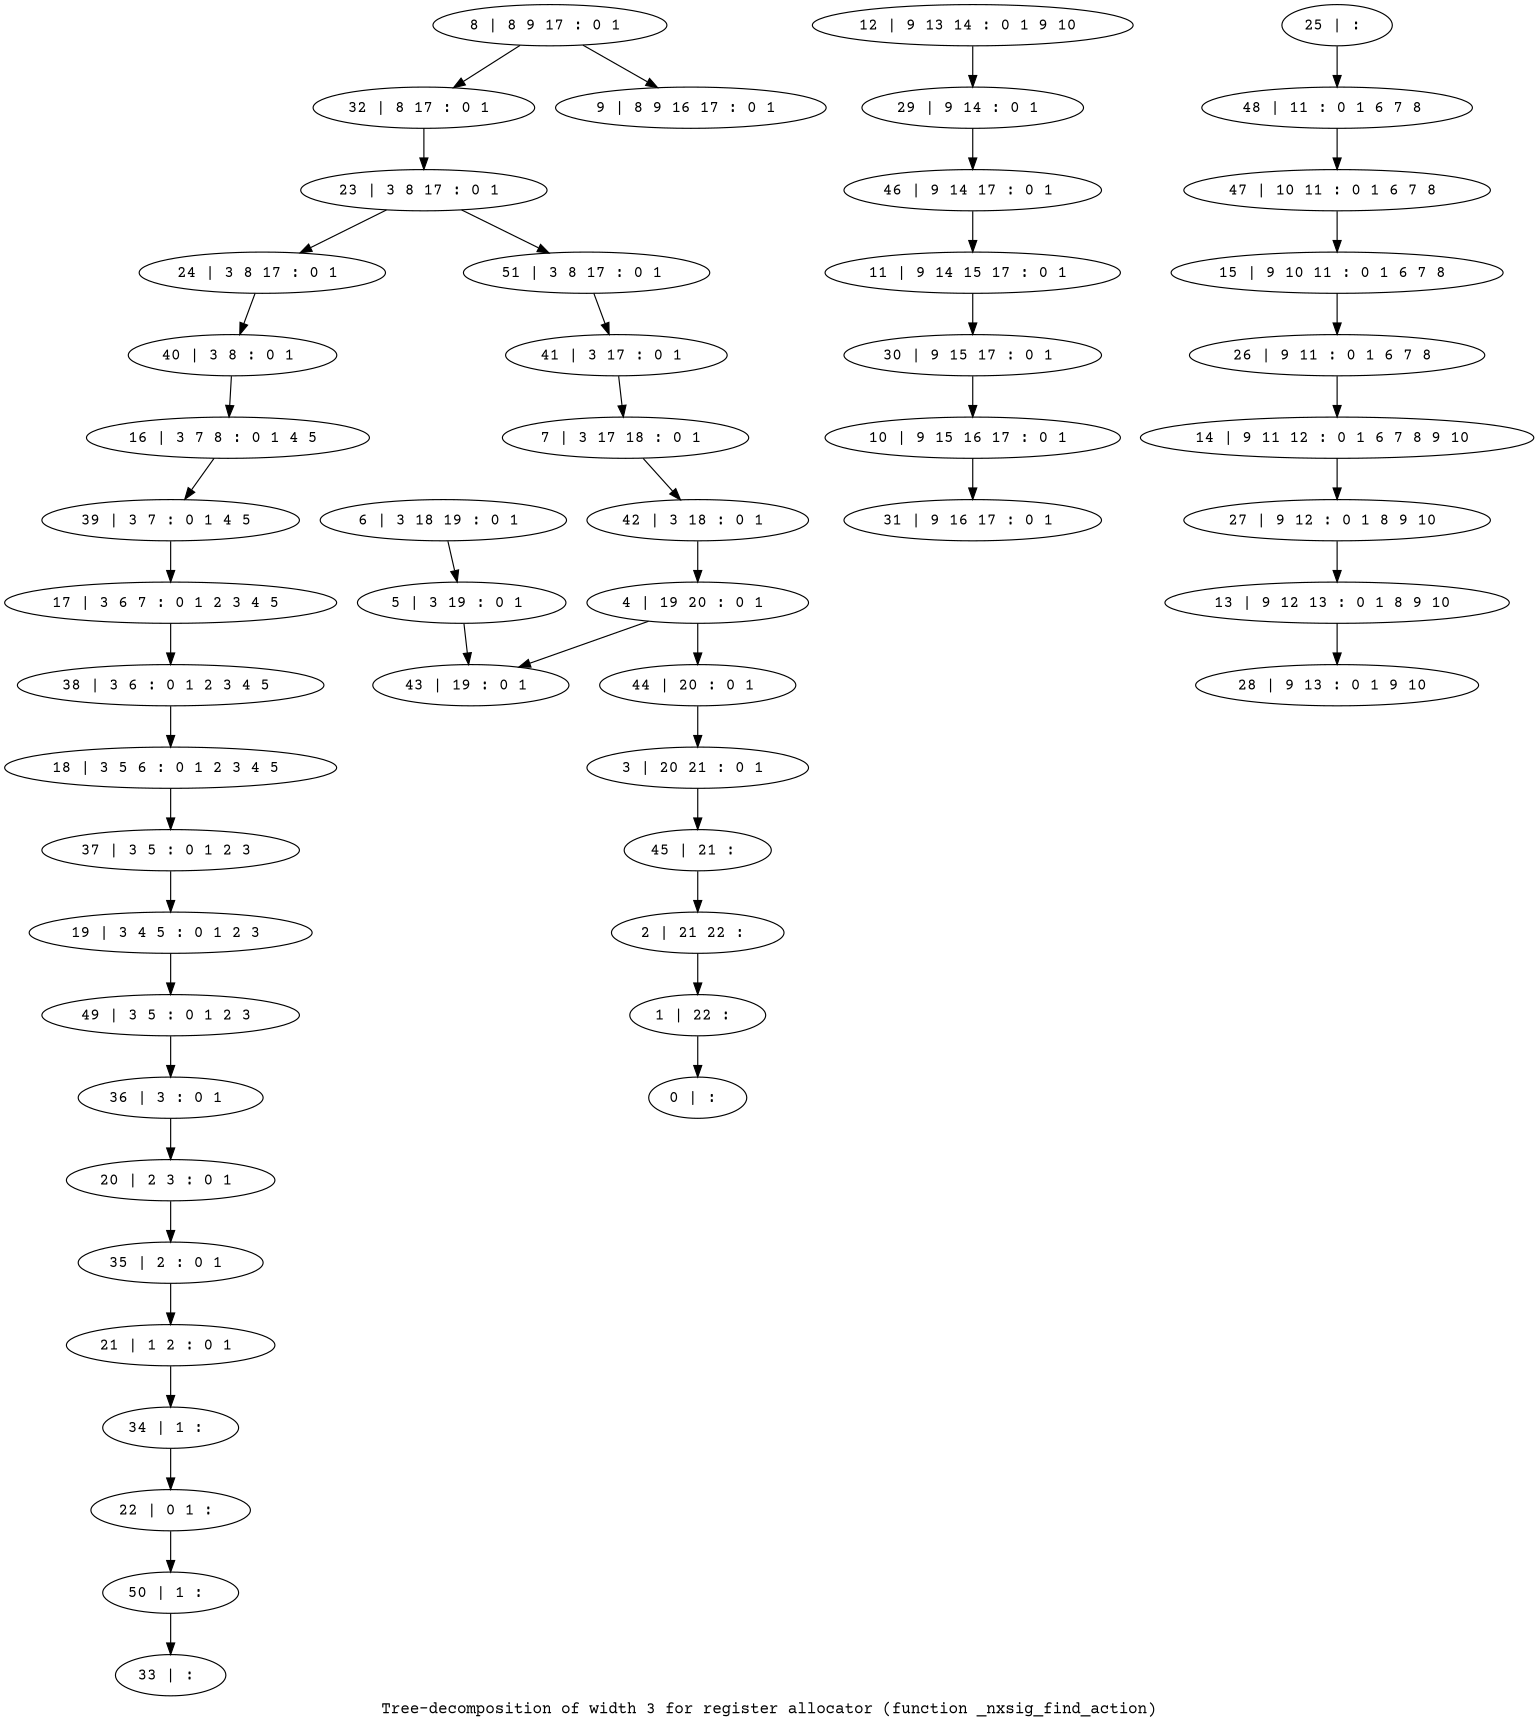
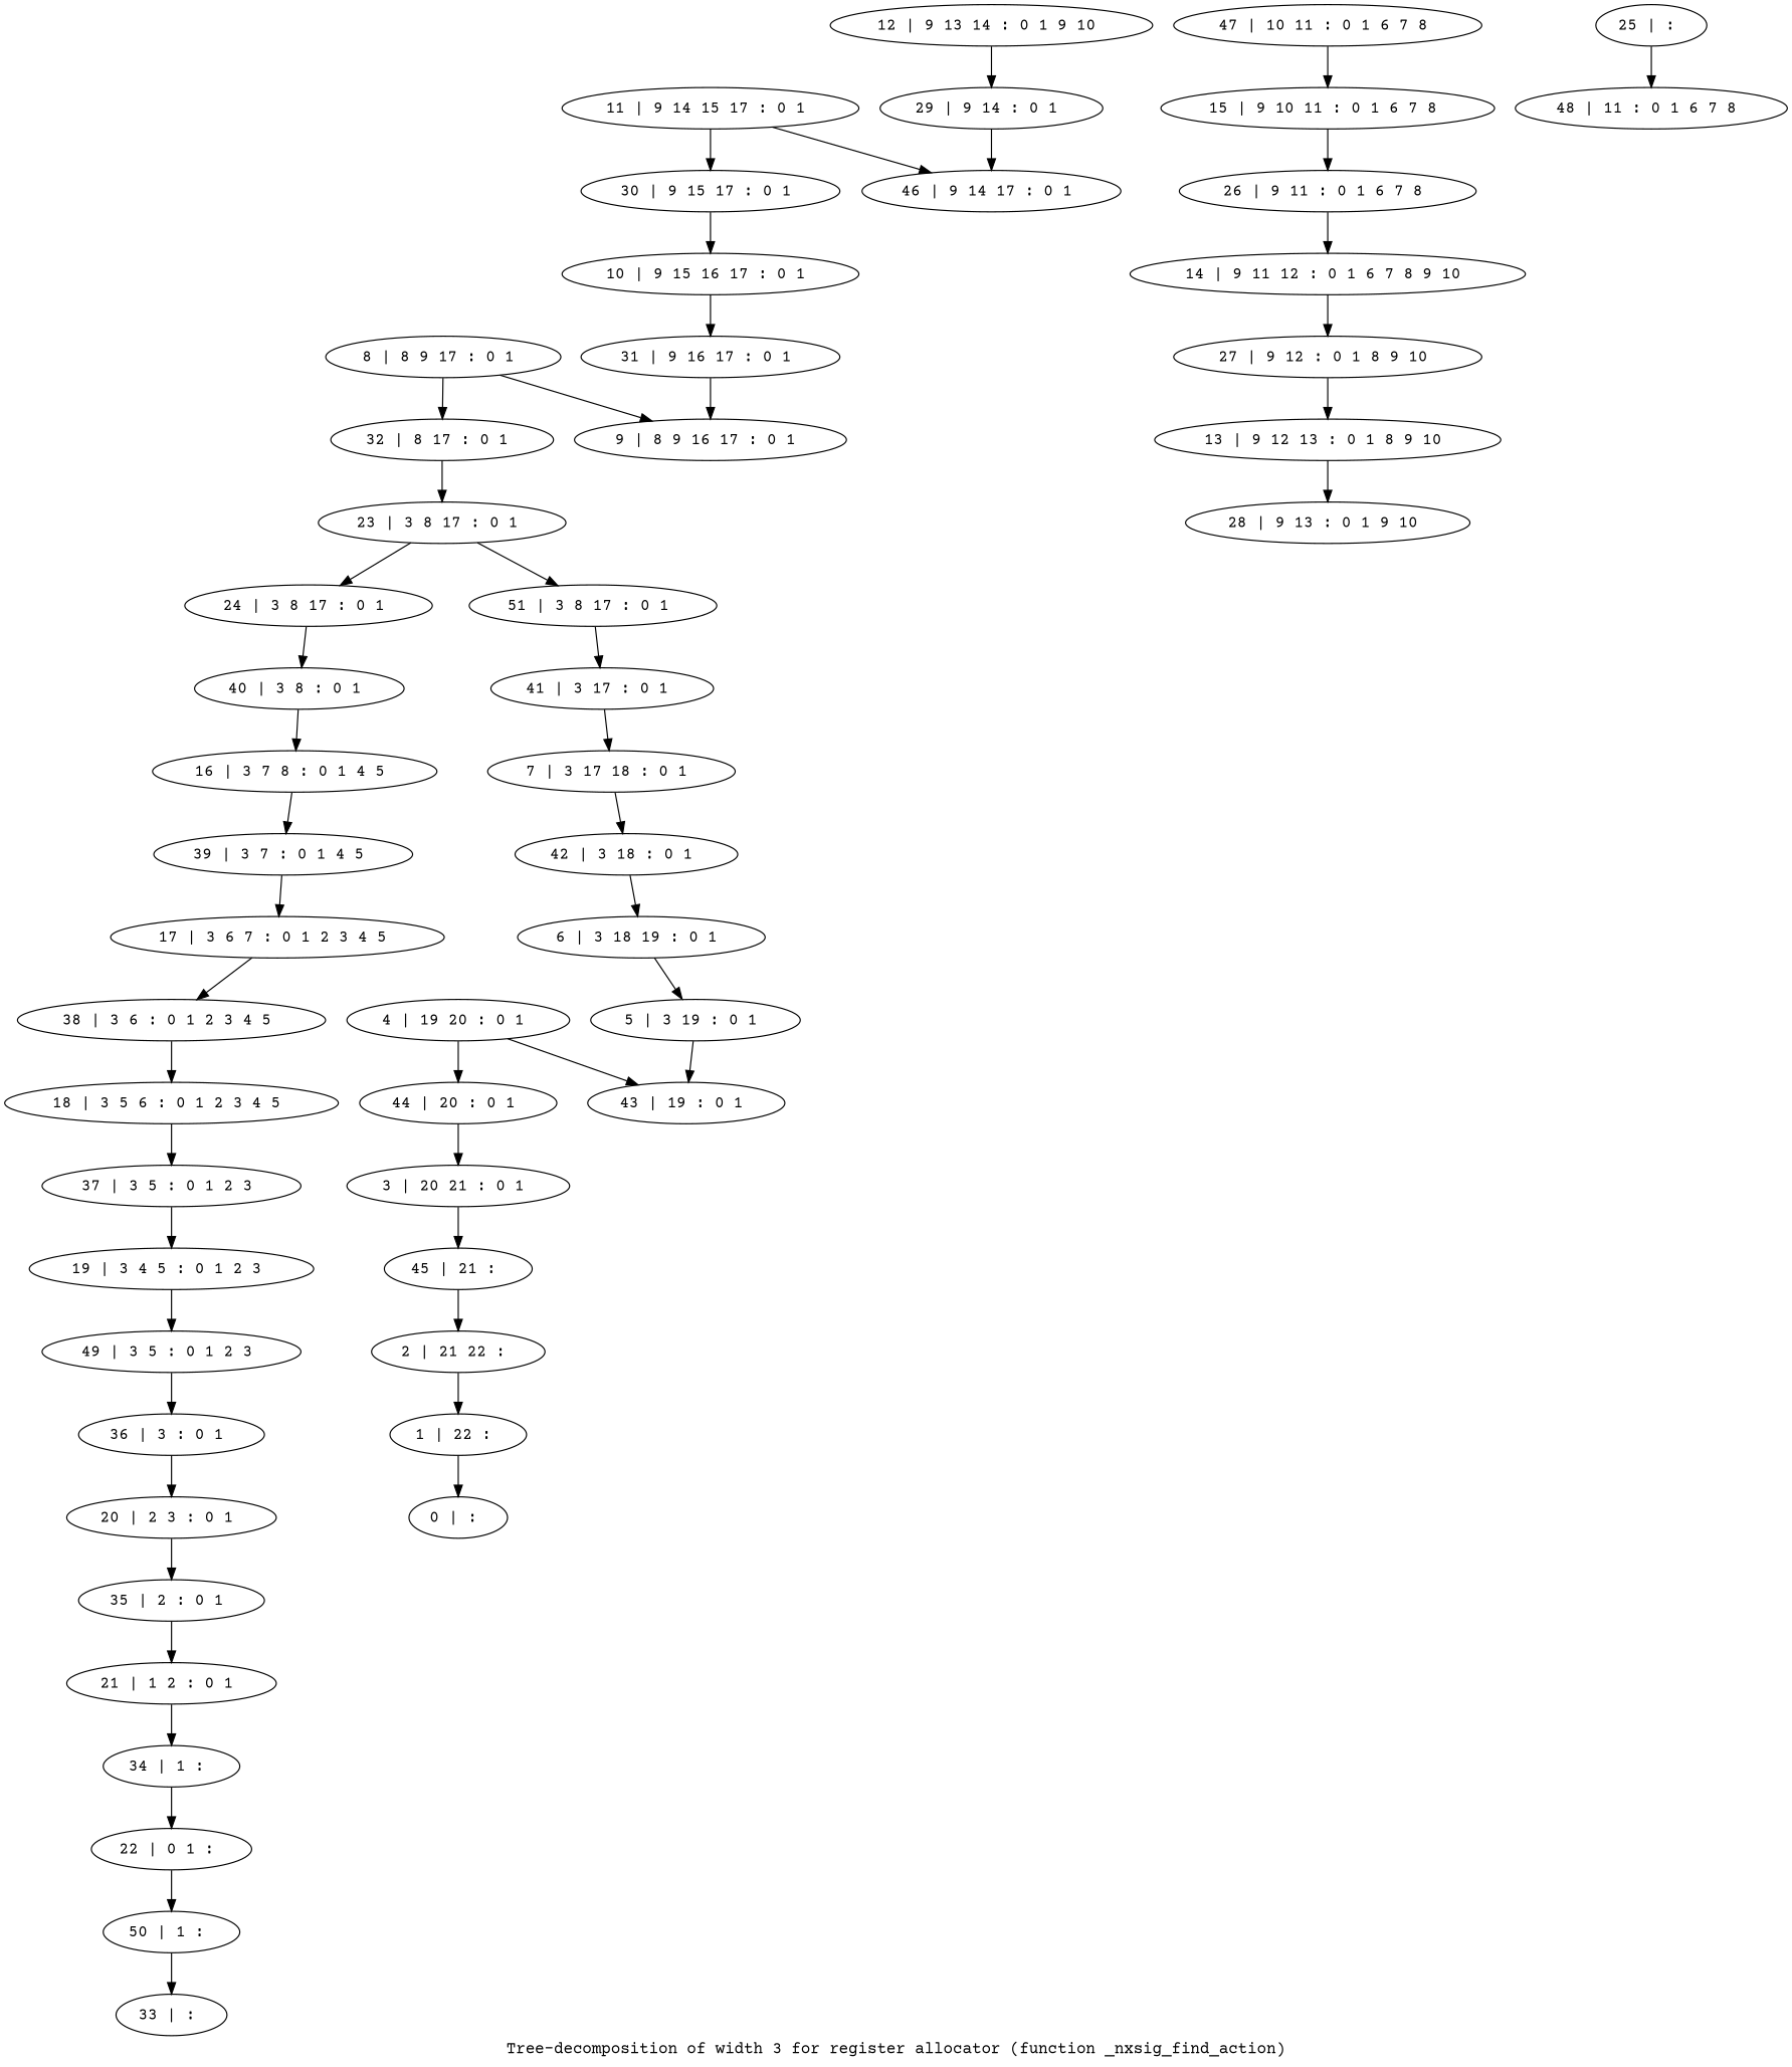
  digraph {
    fontname="Courier Prime"
    label="Tree-decomposition of width 3 for register allocator (function _nxsig_find_action)"
    node [fontname="Courier Prime"]
    edge [fontname="Courier Prime"]
    n1 [label="0 | : "]
    n2 [label="1 | 22 : "]
    n3 [label="2 | 21 22 : "]
    n4 [label="3 | 20 21 : 0 1 "]
    n5 [label="45 | 21 : "]
    n6 [label="4 | 19 20 : 0 1 "]
    n7 [label="44 | 20 : 0 1 "]
    n8 [label="43 | 19 : 0 1 "]
    n9 [label="5 | 3 19 : 0 1 "]
    n10 [label="6 | 3 18 19 : 0 1 "]
    n11 [label="7 | 3 17 18 : 0 1 "]
    n12 [label="42 | 3 18 : 0 1 "]
    n13 [label="8 | 8 9 17 : 0 1 "]
    n14 [label="32 | 8 17 : 0 1 "]
    n15 [label="9 | 8 9 16 17 : 0 1 "]
    n16 [label="23 | 3 8 17 : 0 1 "]
    n17 [label="10 | 9 15 16 17 : 0 1 "]
    n18 [label="31 | 9 16 17 : 0 1 "]
    n19 [label="11 | 9 14 15 17 : 0 1 "]
    n20 [label="30 | 9 15 17 : 0 1 "]
    n21 [label="12 | 9 13 14 : 0 1 9 10 "]
    n22 [label="29 | 9 14 : 0 1 "]
    n23 [label="46 | 9 14 17 : 0 1 "]
    n24 [label="13 | 9 12 13 : 0 1 8 9 10 "]
    n25 [label="28 | 9 13 : 0 1 9 10 "]
    n26 [label="14 | 9 11 12 : 0 1 6 7 8 9 10 "]
    n27 [label="27 | 9 12 : 0 1 8 9 10 "]
    n28 [label="15 | 9 10 11 : 0 1 6 7 8 "]
    n29 [label="26 | 9 11 : 0 1 6 7 8 "]
    n30 [label="16 | 3 7 8 : 0 1 4 5 "]
    n31 [label="39 | 3 7 : 0 1 4 5 "]
    n32 [label="17 | 3 6 7 : 0 1 2 3 4 5 "]
    n33 [label="38 | 3 6 : 0 1 2 3 4 5 "]
    n34 [label="18 | 3 5 6 : 0 1 2 3 4 5 "]
    n35 [label="37 | 3 5 : 0 1 2 3 "]
    n36 [label="19 | 3 4 5 : 0 1 2 3 "]
    n37 [label="49 | 3 5 : 0 1 2 3 "]
    n38 [label="36 | 3 : 0 1 "]
    n39 [label="20 | 2 3 : 0 1 "]
    n40 [label="35 | 2 : 0 1 "]
    n41 [label="21 | 1 2 : 0 1 "]
    n42 [label="34 | 1 : "]
    n43 [label="22 | 0 1 : "]
    n44 [label="50 | 1 : "]
    n45 [label="33 | : "]
    n46 [label="24 | 3 8 17 : 0 1 "]
    n47 [label="51 | 3 8 17 : 0 1 "]
    n48 [label="40 | 3 8 : 0 1 "]
    n49 [label="41 | 3 17 : 0 1 "]
    n50 [label="25 | : "]
    n51 [label="48 | 11 : 0 1 6 7 8 "]
    n52 [label="47 | 10 11 : 0 1 6 7 8 "]
    n2 -> n1
    n3 -> n2
    n4 -> n5
    n5 -> n3
    n6 -> n7
    n6 -> n8
    n7 -> n4
    n9 -> n8
    n10 -> n9
    n11 -> n12
-   n12 -> n6
+   n12 -> n10
    n13 -> n14
    n13 -> n15
    n14 -> n16
    n16 -> n46
    n16 -> n47
    n17 -> n18
+   n18 -> n15
    n19 -> n20
    n20 -> n17
    n21 -> n22
    n22 -> n23
-   n23 -> n19
+   n19 -> n23
    n24 -> n25
    n26 -> n27
    n27 -> n24
    n28 -> n29
    n29 -> n26
    n30 -> n31
    n31 -> n32
    n32 -> n33
    n33 -> n34
    n34 -> n35
    n35 -> n36
    n36 -> n37
    n37 -> n38
    n38 -> n39
    n39 -> n40
    n40 -> n41
    n41 -> n42
    n42 -> n43
    n43 -> n44
    n44 -> n45
    n46 -> n48
    n47 -> n49
    n48 -> n30
    n49 -> n11
    n50 -> n51
-   n51 -> n52
    n52 -> n28
  }
